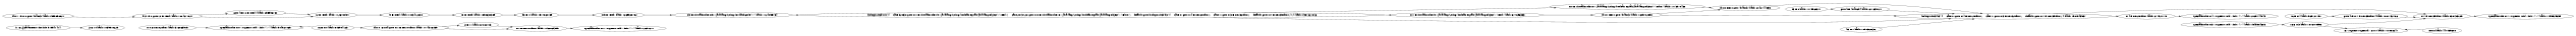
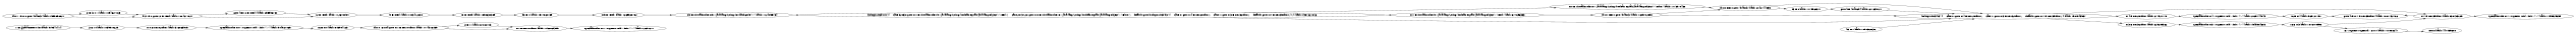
  digraph {
    rankdir=LR
    n1 [label="i2 = 10 hash: 1039918229"]
-   "i1 := @parameter0: int hash: 919541414" [label="i1 := @parameter0: int init: 919541414"]
+   "i1 := @parameter0: int hash: 919541414"
    "$r0 = new02_fun1 hash: 316863915"
    "specialinvoke $r0.<MyTest: void <init>()>() hash: 904927065"
    "r6 = $r0 hash: 803904123"
    "if $r0 != null goto $r1 = new07_fun1 hash: 1774316039"
    "i2 = 11 hash: 670827031"
    "$r1 = new07_fun1 hash: 1752069395"
    "specialinvoke $r1.<MyTest: void <init>()>() hash: 12691277"
    "if $r1 != $r0 goto (branch) hash: 1559898821"
+   "i2 = i2 + 1 hash: 1094627165"
    "if i2 != 0 goto r2 = \"Red\" hash: 1004271827"
    "goto [?= r2 = \"Red\"] hash: 255996780"
    "r2 = \"Red\" hash: 1126780571"
    "r9 = \"Red\" hash: 1003412230"
    "r8 = \"Red\" hash: 1850630389"
    "b3 = -1 hash: 1517860139"
    "$r5 = \"Red\" hash: 1269528782"
    "$i0 = virtualinvoke $r5.<java.lang.String: int hashCode()>() hash: 1124055734"
    "lookupswitch($i0) {     case 82033: goto $z1 = virtualinvoke r9.<java.lang.String: boolean equals(java.lang.Object)>(\"Red\");     case 2073722: goto $z0 = virtualinvoke r8.<java.lang.String: boolean equals(java.lang.Object)>(\"Blue\");     default: goto lookupswitch(b3) {     case 0: goto $r4 = new28_fun1;     case 1: goto $r3 = new32_fun1;     default: goto $r7 = new35_fun1; }; } hash: 1987221006"
    "$z0 = virtualinvoke r8.<java.lang.String: boolean equals(java.lang.Object)>(\"Blue\") hash: 1773970438"
    "$z1 = virtualinvoke r9.<java.lang.String: boolean equals(java.lang.Object)>(\"Red\") hash: 677696333"
    "lookupswitch(b3) {     case 0: goto $r4 = new28_fun1;     case 1: goto $r3 = new32_fun1;     default: goto $r7 = new35_fun1; } hash: 1981943537"
    "if $z0 == 0 goto (branch) hash: 2042744055"
    "if $z1 == 0 goto (branch) hash: 1605702850"
    "$r4 = new28_fun1 hash: 677521178"
+   "$r3 = new32_fun1 hash: 629289362"
    "$r7 = new35_fun1 hash: 838733029"
    "b3 = 0 hash: 1179968371"
    "goto [?= (branch)] hash: 611639121"
    "b3 = 1 hash: 1050360636"
    "specialinvoke $r4.<MyTest: void <init>()>() hash: 2029744843"
    "specialinvoke $r3.<MyTest: void <init>()>() hash: 1545984685"
    "specialinvoke $r7.<MyTest: void <init>()>() hash: 1795925655"
    "r6 = $r4 hash: 965121190"
    "goto [?= $r7 = new35_fun1] hash: 1801732766"
    "r6 = $r3 hash: 1876700598"
    "r6.<MyTest: MyTest f> = $r7 hash: 710088247"
    "return hash: 447059608"
+   n1 -> "$r0 = new02_fun1 hash: 316863915"
    "i1 := @parameter0: int hash: 919541414" -> n1
    "$r0 = new02_fun1 hash: 316863915" -> "specialinvoke $r0.<MyTest: void <init>()>() hash: 904927065"
-   "r6 = $r0 hash: 803904123" -> "specialinvoke $r0.<MyTest: void <init>()>() hash: 904927065"
+   "specialinvoke $r0.<MyTest: void <init>()>() hash: 904927065" -> "r6 = $r0 hash: 803904123"
    "r6 = $r0 hash: 803904123" -> "if $r0 != null goto $r1 = new07_fun1 hash: 1774316039"
    "if $r0 != null goto $r1 = new07_fun1 hash: 1774316039" -> "i2 = 11 hash: 670827031"
    "if $r0 != null goto $r1 = new07_fun1 hash: 1774316039" -> "$r1 = new07_fun1 hash: 1752069395"
    "i2 = 11 hash: 670827031" -> "$r1 = new07_fun1 hash: 1752069395"
    "$r1 = new07_fun1 hash: 1752069395" -> "specialinvoke $r1.<MyTest: void <init>()>() hash: 12691277"
+   "if $r1 != $r0 goto (branch) hash: 1559898821" -> "i2 = i2 + 1 hash: 1094627165"
    "if $r1 != $r0 goto (branch) hash: 1559898821" -> "if i2 != 0 goto r2 = \"Red\" hash: 1004271827"
+   "i2 = i2 + 1 hash: 1094627165" -> "if i2 != 0 goto r2 = \"Red\" hash: 1004271827"
    "if i2 != 0 goto r2 = \"Red\" hash: 1004271827" -> "goto [?= r2 = \"Red\"] hash: 255996780"
    "if i2 != 0 goto r2 = \"Red\" hash: 1004271827" -> "r2 = \"Red\" hash: 1126780571"
    "goto [?= r2 = \"Red\"] hash: 255996780" -> "r2 = \"Red\" hash: 1126780571"
    "r2 = \"Red\" hash: 1126780571" -> "r9 = \"Red\" hash: 1003412230"
    "r9 = \"Red\" hash: 1003412230" -> "r8 = \"Red\" hash: 1850630389"
    "r8 = \"Red\" hash: 1850630389" -> "b3 = -1 hash: 1517860139"
    "b3 = -1 hash: 1517860139" -> "$r5 = \"Red\" hash: 1269528782"
    "$r5 = \"Red\" hash: 1269528782" -> "$i0 = virtualinvoke $r5.<java.lang.String: int hashCode()>() hash: 1124055734"
    "$i0 = virtualinvoke $r5.<java.lang.String: int hashCode()>() hash: 1124055734" -> "lookupswitch($i0) {     case 82033: goto $z1 = virtualinvoke r9.<java.lang.String: boolean equals(java.lang.Object)>(\"Red\");     case 2073722: goto $z0 = virtualinvoke r8.<java.lang.String: boolean equals(java.lang.Object)>(\"Blue\");     default: goto lookupswitch(b3) {     case 0: goto $r4 = new28_fun1;     case 1: goto $r3 = new32_fun1;     default: goto $r7 = new35_fun1; }; } hash: 1987221006"
    "lookupswitch($i0) {     case 82033: goto $z1 = virtualinvoke r9.<java.lang.String: boolean equals(java.lang.Object)>(\"Red\");     case 2073722: goto $z0 = virtualinvoke r8.<java.lang.String: boolean equals(java.lang.Object)>(\"Blue\");     default: goto lookupswitch(b3) {     case 0: goto $r4 = new28_fun1;     case 1: goto $r3 = new32_fun1;     default: goto $r7 = new35_fun1; }; } hash: 1987221006" -> "$z0 = virtualinvoke r8.<java.lang.String: boolean equals(java.lang.Object)>(\"Blue\") hash: 1773970438"
    "lookupswitch($i0) {     case 82033: goto $z1 = virtualinvoke r9.<java.lang.String: boolean equals(java.lang.Object)>(\"Red\");     case 2073722: goto $z0 = virtualinvoke r8.<java.lang.String: boolean equals(java.lang.Object)>(\"Blue\");     default: goto lookupswitch(b3) {     case 0: goto $r4 = new28_fun1;     case 1: goto $r3 = new32_fun1;     default: goto $r7 = new35_fun1; }; } hash: 1987221006" -> "$z1 = virtualinvoke r9.<java.lang.String: boolean equals(java.lang.Object)>(\"Red\") hash: 677696333"
    "lookupswitch($i0) {     case 82033: goto $z1 = virtualinvoke r9.<java.lang.String: boolean equals(java.lang.Object)>(\"Red\");     case 2073722: goto $z0 = virtualinvoke r8.<java.lang.String: boolean equals(java.lang.Object)>(\"Blue\");     default: goto lookupswitch(b3) {     case 0: goto $r4 = new28_fun1;     case 1: goto $r3 = new32_fun1;     default: goto $r7 = new35_fun1; }; } hash: 1987221006" -> "lookupswitch(b3) {     case 0: goto $r4 = new28_fun1;     case 1: goto $r3 = new32_fun1;     default: goto $r7 = new35_fun1; } hash: 1981943537"
    "$z0 = virtualinvoke r8.<java.lang.String: boolean equals(java.lang.Object)>(\"Blue\") hash: 1773970438" -> "if $z0 == 0 goto (branch) hash: 2042744055"
    "$z1 = virtualinvoke r9.<java.lang.String: boolean equals(java.lang.Object)>(\"Red\") hash: 677696333" -> "if $z1 == 0 goto (branch) hash: 1605702850"
    "lookupswitch(b3) {     case 0: goto $r4 = new28_fun1;     case 1: goto $r3 = new32_fun1;     default: goto $r7 = new35_fun1; } hash: 1981943537" -> "$r4 = new28_fun1 hash: 677521178"
+   "lookupswitch(b3) {     case 0: goto $r4 = new28_fun1;     case 1: goto $r3 = new32_fun1;     default: goto $r7 = new35_fun1; } hash: 1981943537" -> "$r3 = new32_fun1 hash: 629289362"
    "lookupswitch(b3) {     case 0: goto $r4 = new28_fun1;     case 1: goto $r3 = new32_fun1;     default: goto $r7 = new35_fun1; } hash: 1981943537" -> "$r7 = new35_fun1 hash: 838733029"
    "if $z0 == 0 goto (branch) hash: 2042744055" -> "lookupswitch(b3) {     case 0: goto $r4 = new28_fun1;     case 1: goto $r3 = new32_fun1;     default: goto $r7 = new35_fun1; } hash: 1981943537"
+   "if $z0 == 0 goto (branch) hash: 2042744055" -> "b3 = 0 hash: 1179968371"
    "if $z1 == 0 goto (branch) hash: 1605702850" -> "lookupswitch(b3) {     case 0: goto $r4 = new28_fun1;     case 1: goto $r3 = new32_fun1;     default: goto $r7 = new35_fun1; } hash: 1981943537"
    "if $z1 == 0 goto (branch) hash: 1605702850" -> "if $z0 == 0 goto (branch) hash: 2042744055"
    "$r4 = new28_fun1 hash: 677521178" -> "specialinvoke $r4.<MyTest: void <init>()>() hash: 2029744843"
+   "$r3 = new32_fun1 hash: 629289362" -> "specialinvoke $r3.<MyTest: void <init>()>() hash: 1545984685"
    "$r7 = new35_fun1 hash: 838733029" -> "specialinvoke $r7.<MyTest: void <init>()>() hash: 1795925655"
    "b3 = 0 hash: 1179968371" -> "goto [?= (branch)] hash: 611639121"
    "goto [?= (branch)] hash: 611639121" -> "lookupswitch(b3) {     case 0: goto $r4 = new28_fun1;     case 1: goto $r3 = new32_fun1;     default: goto $r7 = new35_fun1; } hash: 1981943537"
    "b3 = 1 hash: 1050360636" -> "lookupswitch(b3) {     case 0: goto $r4 = new28_fun1;     case 1: goto $r3 = new32_fun1;     default: goto $r7 = new35_fun1; } hash: 1981943537"
+   "specialinvoke $r4.<MyTest: void <init>()>() hash: 2029744843" -> "r6 = $r4 hash: 965121190"
    "specialinvoke $r3.<MyTest: void <init>()>() hash: 1545984685" -> "r6 = $r3 hash: 1876700598"
    "r6 = $r4 hash: 965121190" -> "goto [?= $r7 = new35_fun1] hash: 1801732766"
-   "goto [?= $r7 = new35_fun1] hash: 1801732766" -> "$r7 = new35_fun1 hash: 838733029"
+   "$r7 = new35_fun1 hash: 838733029" -> "goto [?= $r7 = new35_fun1] hash: 1801732766"
    "r6 = $r3 hash: 1876700598" -> "$r7 = new35_fun1 hash: 838733029"
    "r6 = $r3 hash: 1876700598" -> "r6.<MyTest: MyTest f> = $r7 hash: 710088247"
-   "return hash: 447059608" -> "r6.<MyTest: MyTest f> = $r7 hash: 710088247"
+   "r6.<MyTest: MyTest f> = $r7 hash: 710088247" -> "return hash: 447059608"
  }
